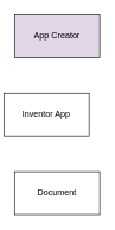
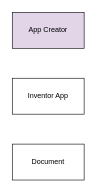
  <mxCell id="0" />
  <mxCell id="1" parent="0" />
  <mxCell id="2" value="Document" style="whiteSpace=wrap;html=1;" vertex="1" parent="1"><mxGeometry x="20" y="240" width="120" height="60" as="geometry" /></mxCell>
- <mxCell id="3" value="Inventor App" style="whiteSpace=wrap;html=1;" vertex="1" parent="1"><mxGeometry x="5" y="130" width="120" height="60" as="geometry" /></mxCell>
+ <mxCell id="3" value="Inventor App" style="whiteSpace=wrap;html=1;" vertex="1" parent="1"><mxGeometry x="20" y="130" width="120" height="60" as="geometry" /></mxCell>
  <mxCell id="4" value="App Creator" style="whiteSpace=wrap;html=1;fillColor=#e1d5e7;" vertex="1" parent="1"><mxGeometry x="20" y="20" width="120" height="60" as="geometry" /></mxCell>
